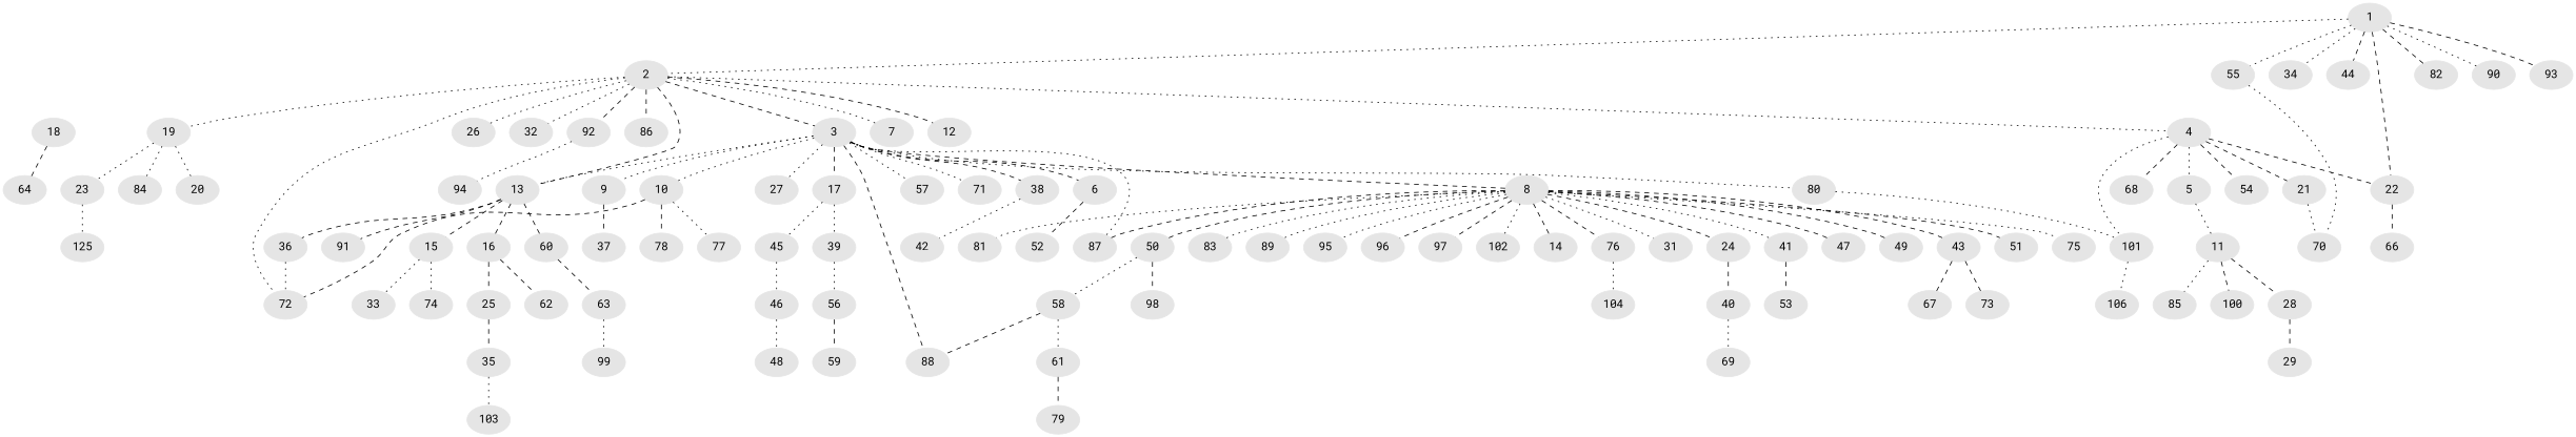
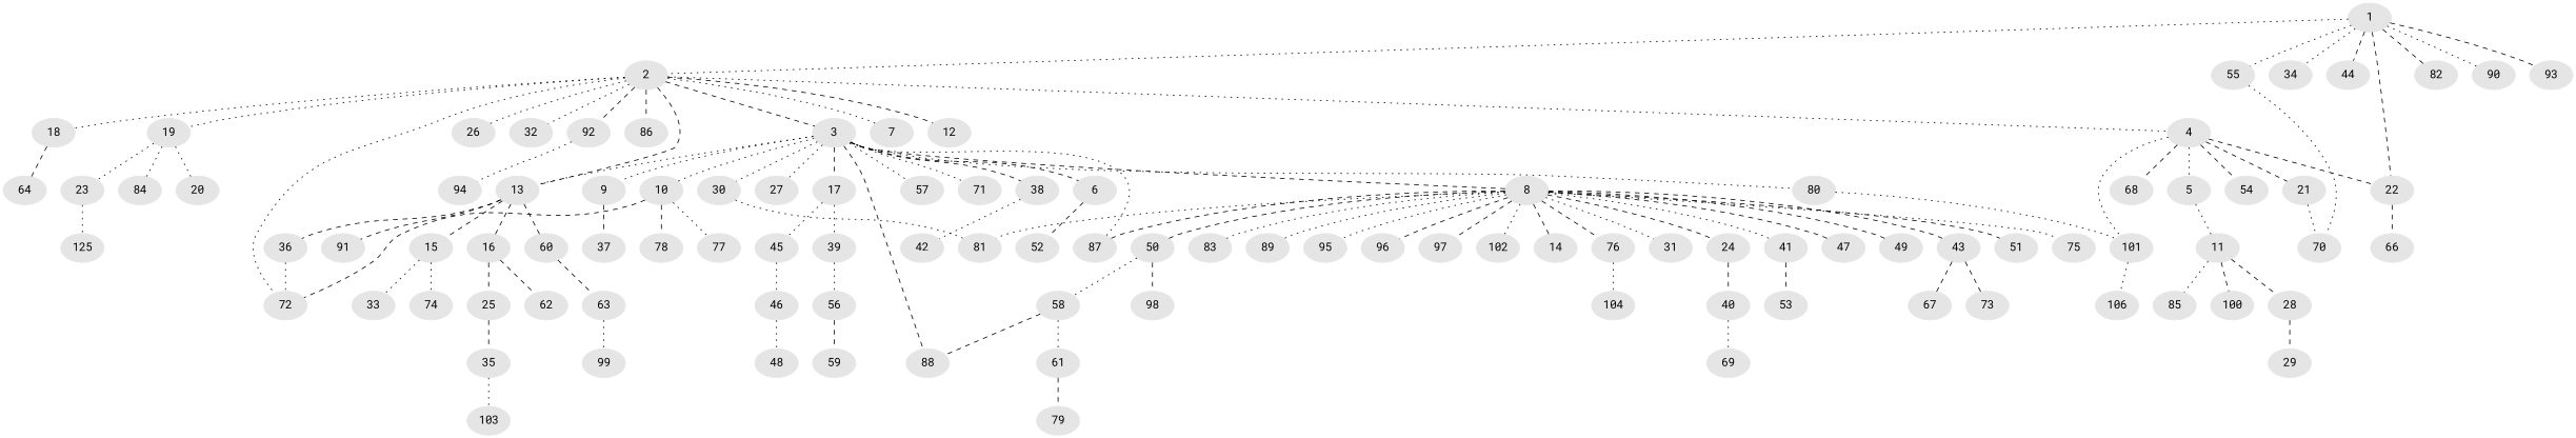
  graph {
    fontname="Roboto Mono"
    node [color=gray90 fontname="Roboto Mono" style=filled]
    edge [fontname="Roboto Mono" style=dotted]
    1
    2
    22
    34
    44
    55
    82
    90
    93
    3
    4
    7
    12
    13
    18
    19
    26
    32
    72
    86
    92
    66
    70
    6
    8
    9
    10
    17
    27
+   30
    38
    57
    71
    80
    87
    88
    5
    21
    54
    68
    101
    15
    16
    36
    60
    91
    64
    20
    23
    84
    94
    52
    14
    24
    31
    41
    43
    47
    49
    50
    51
    75
    76
    81
    83
    89
    95
    96
    97
    102
    37
    77
    78
    39
    45
    42
    11
    106
    28
    85
    100
    40
    53
    67
    73
    58
    98
    104
    29
    33
    74
    25
    62
    63
    35
    56
    46
    n98 [label=125]
    69
    103
    59
    48
    61
    79
    99
    1 -- 2
    1 -- 22 [style=dashed]
    1 -- 34
    1 -- 44 [style=dashed]
    1 -- 55
    1 -- 82 [style=dashed]
    1 -- 90
    1 -- 93 [style=dashed]
    2 -- 3 [style=dashed]
    2 -- 4
    2 -- 7
    2 -- 12 [style=dashed]
    2 -- 13 [style=dashed]
+   2 -- 18
    2 -- 19
    2 -- 26
    2 -- 32
    2 -- 72
    2 -- 86 [style=dashed]
    2 -- 92 [style=dashed]
    22 -- 66 [style=dashed]
    55 -- 70
    3 -- 13
    3 -- 6 [style=dashed]
    3 -- 8 [style=dashed]
    3 -- 9
    3 -- 10
    3 -- 17 [style=dashed]
    3 -- 27
+   3 -- 30
    3 -- 38 [style=dashed]
    3 -- 57
    3 -- 71
    3 -- 80
    3 -- 87
    3 -- 88 [style=dashed]
    4 -- 22 [style=dashed]
    4 -- 5
    4 -- 21 [style=dashed]
    4 -- 54 [style=dashed]
    4 -- 68 [style=dashed]
    4 -- 101
    13 -- 15 [style=dashed]
    13 -- 16 [style=dashed]
    13 -- 36 [style=dashed]
    13 -- 60 [style=dashed]
    13 -- 91 [style=dashed]
    18 -- 64 [style=dashed]
    19 -- 20
    19 -- 23
    19 -- 84
    92 -- 94
    6 -- 52 [style=dashed]
    8 -- 87 [style=dashed]
    8 -- 14 [style=dashed]
    8 -- 24 [style=dashed]
    8 -- 31
    8 -- 41
    8 -- 43 [style=dashed]
    8 -- 47 [style=dashed]
    8 -- 49 [style=dashed]
    8 -- 50 [style=dashed]
    8 -- 51 [style=dashed]
    8 -- 75
    8 -- 76 [style=dashed]
    8 -- 81
    8 -- 83
    8 -- 89
    8 -- 95
    8 -- 96 [style=dashed]
    8 -- 97 [style=dashed]
    8 -- 102
    9 -- 37 [style=dashed]
    10 -- 72 [style=dashed]
    10 -- 77
    10 -- 78 [style=dashed]
    17 -- 39
    17 -- 45
+   30 -- 81
    38 -- 42
    80 -- 101
    5 -- 11
    21 -- 70
    101 -- 106
    15 -- 33
    15 -- 74
    16 -- 25 [style=dashed]
    16 -- 62 [style=dashed]
    36 -- 72
    60 -- 63 [style=dashed]
    23 -- n98
    24 -- 40 [style=dashed]
    41 -- 53 [style=dashed]
    43 -- 67 [style=dashed]
    43 -- 73 [style=dashed]
    50 -- 58
    50 -- 98 [style=dashed]
    76 -- 104
    39 -- 56
    45 -- 46
    11 -- 28 [style=dashed]
    11 -- 85
    11 -- 100 [style=dashed]
    28 -- 29 [style=dashed]
    40 -- 69
    58 -- 88 [style=dashed]
    58 -- 61
    25 -- 35 [style=dashed]
    63 -- 99
    35 -- 103
    56 -- 59 [style=dashed]
    46 -- 48
    61 -- 79 [style=dashed]
  }
